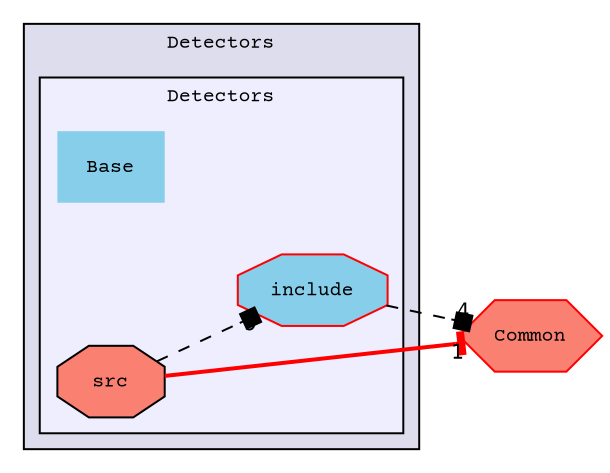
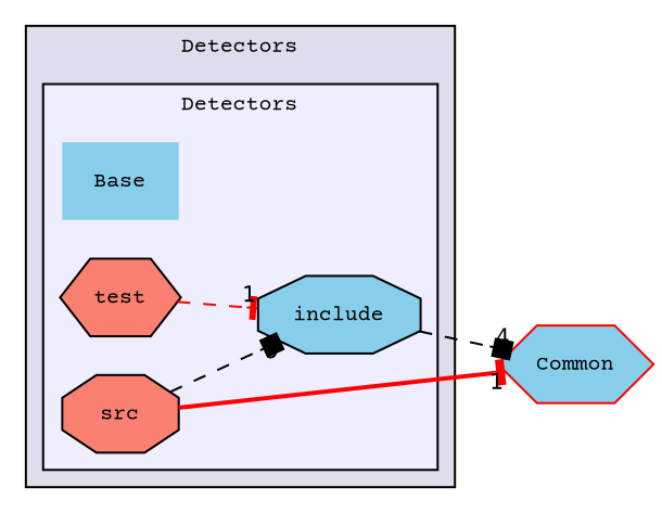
  digraph {
    compound=true
    rankdir=LR
    fontname="Courier Prime"
    node [fontname="Courier Prime" fontsize=10 shape=octagon style=filled fillcolor=salmon color=red]
    edge [headlabel=1 labeldistance=1.5 labelfontname=Helvetica labelfontsize=10 color=black style=dashed arrowhead=box fontname="Courier Prime"]
    n1 [label=Base shape=plaintext fillcolor=skyblue color=""]
-   n2 [fillcolor=skyblue label=include]
+   n2 [color=black fillcolor=skyblue label=include]
    n3 [color=black label=src]
-   n5 [label=Common shape=hexagon]
+   n4 [color=black label=test shape=hexagon]
+   n5 [label=Common shape=hexagon fillcolor=skyblue]
    subgraph cluster_1 {
      bgcolor="#ddddee"
      fontsize=10
      label=Detectors
      pencolor=black
      subgraph cluster_2 {
        bgcolor="#eeeeff"
        fontsize=10
        pencolor=black
        n1
        n2
        n3
+       n4
      }
    }
    n2 -> n5 [headlabel=4]
    n3 -> n2 [headlabel=9]
    n3 -> n5 [color=red style=bold arrowhead=tee]
+   n4 -> n2 [color=red arrowhead=tee]
  }
